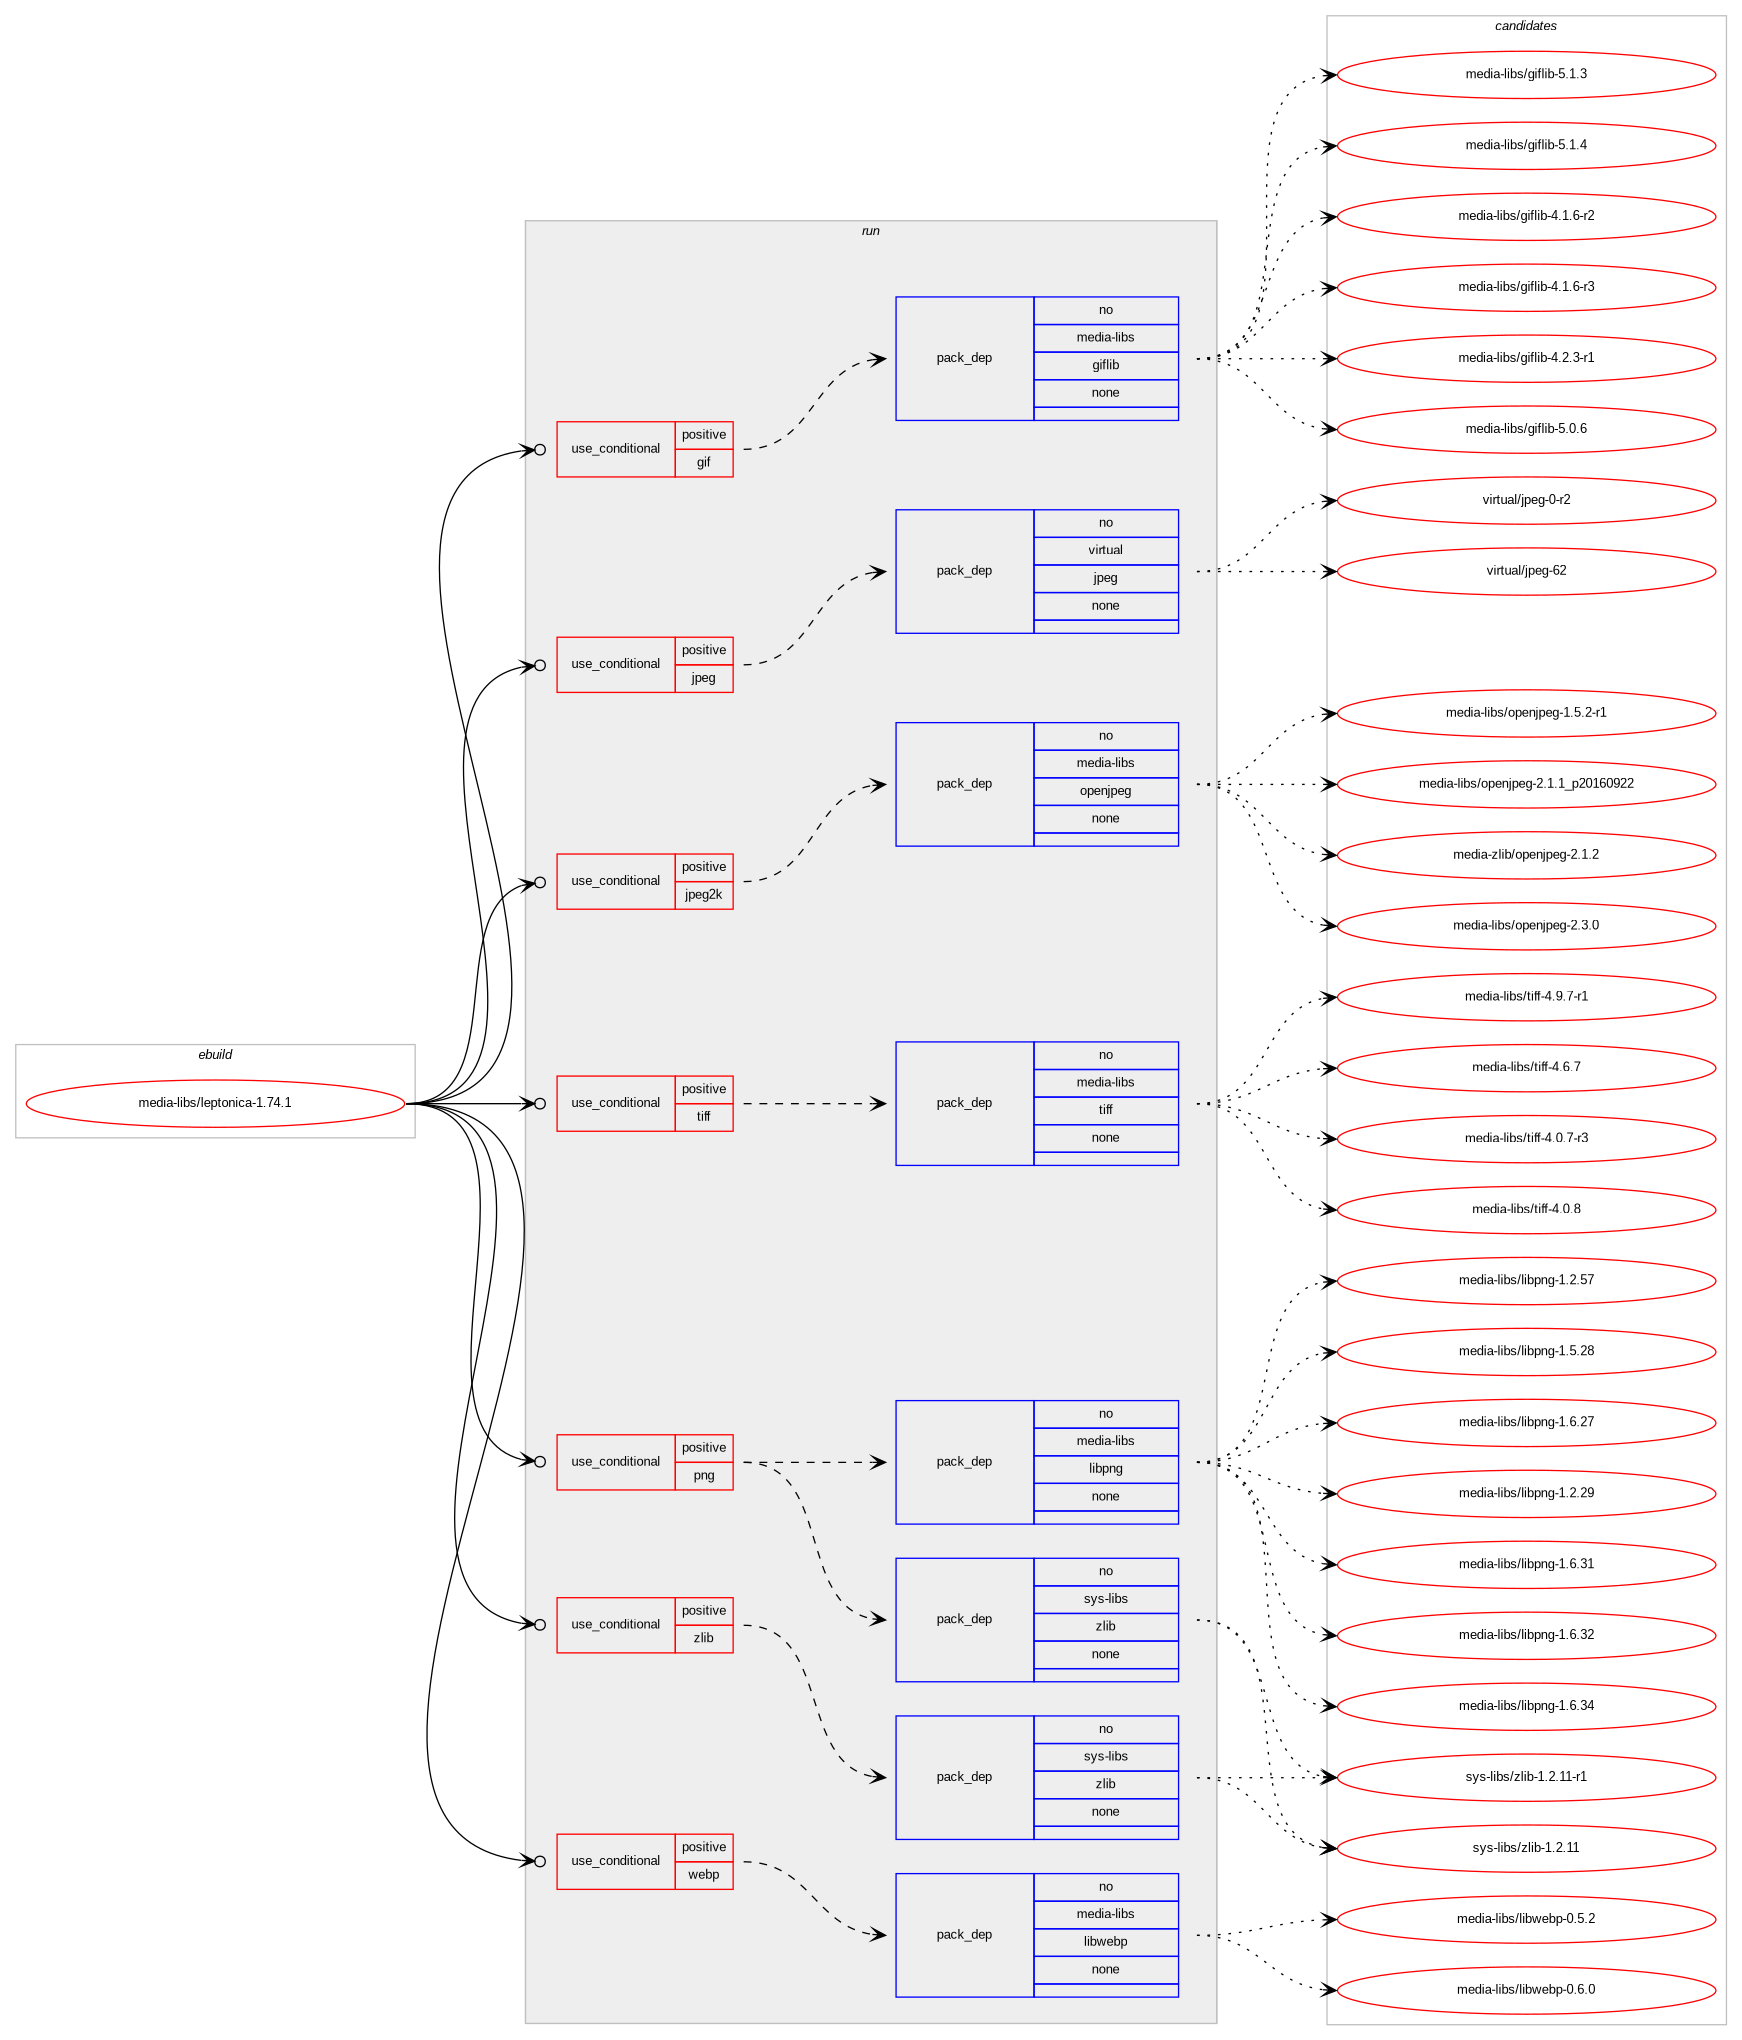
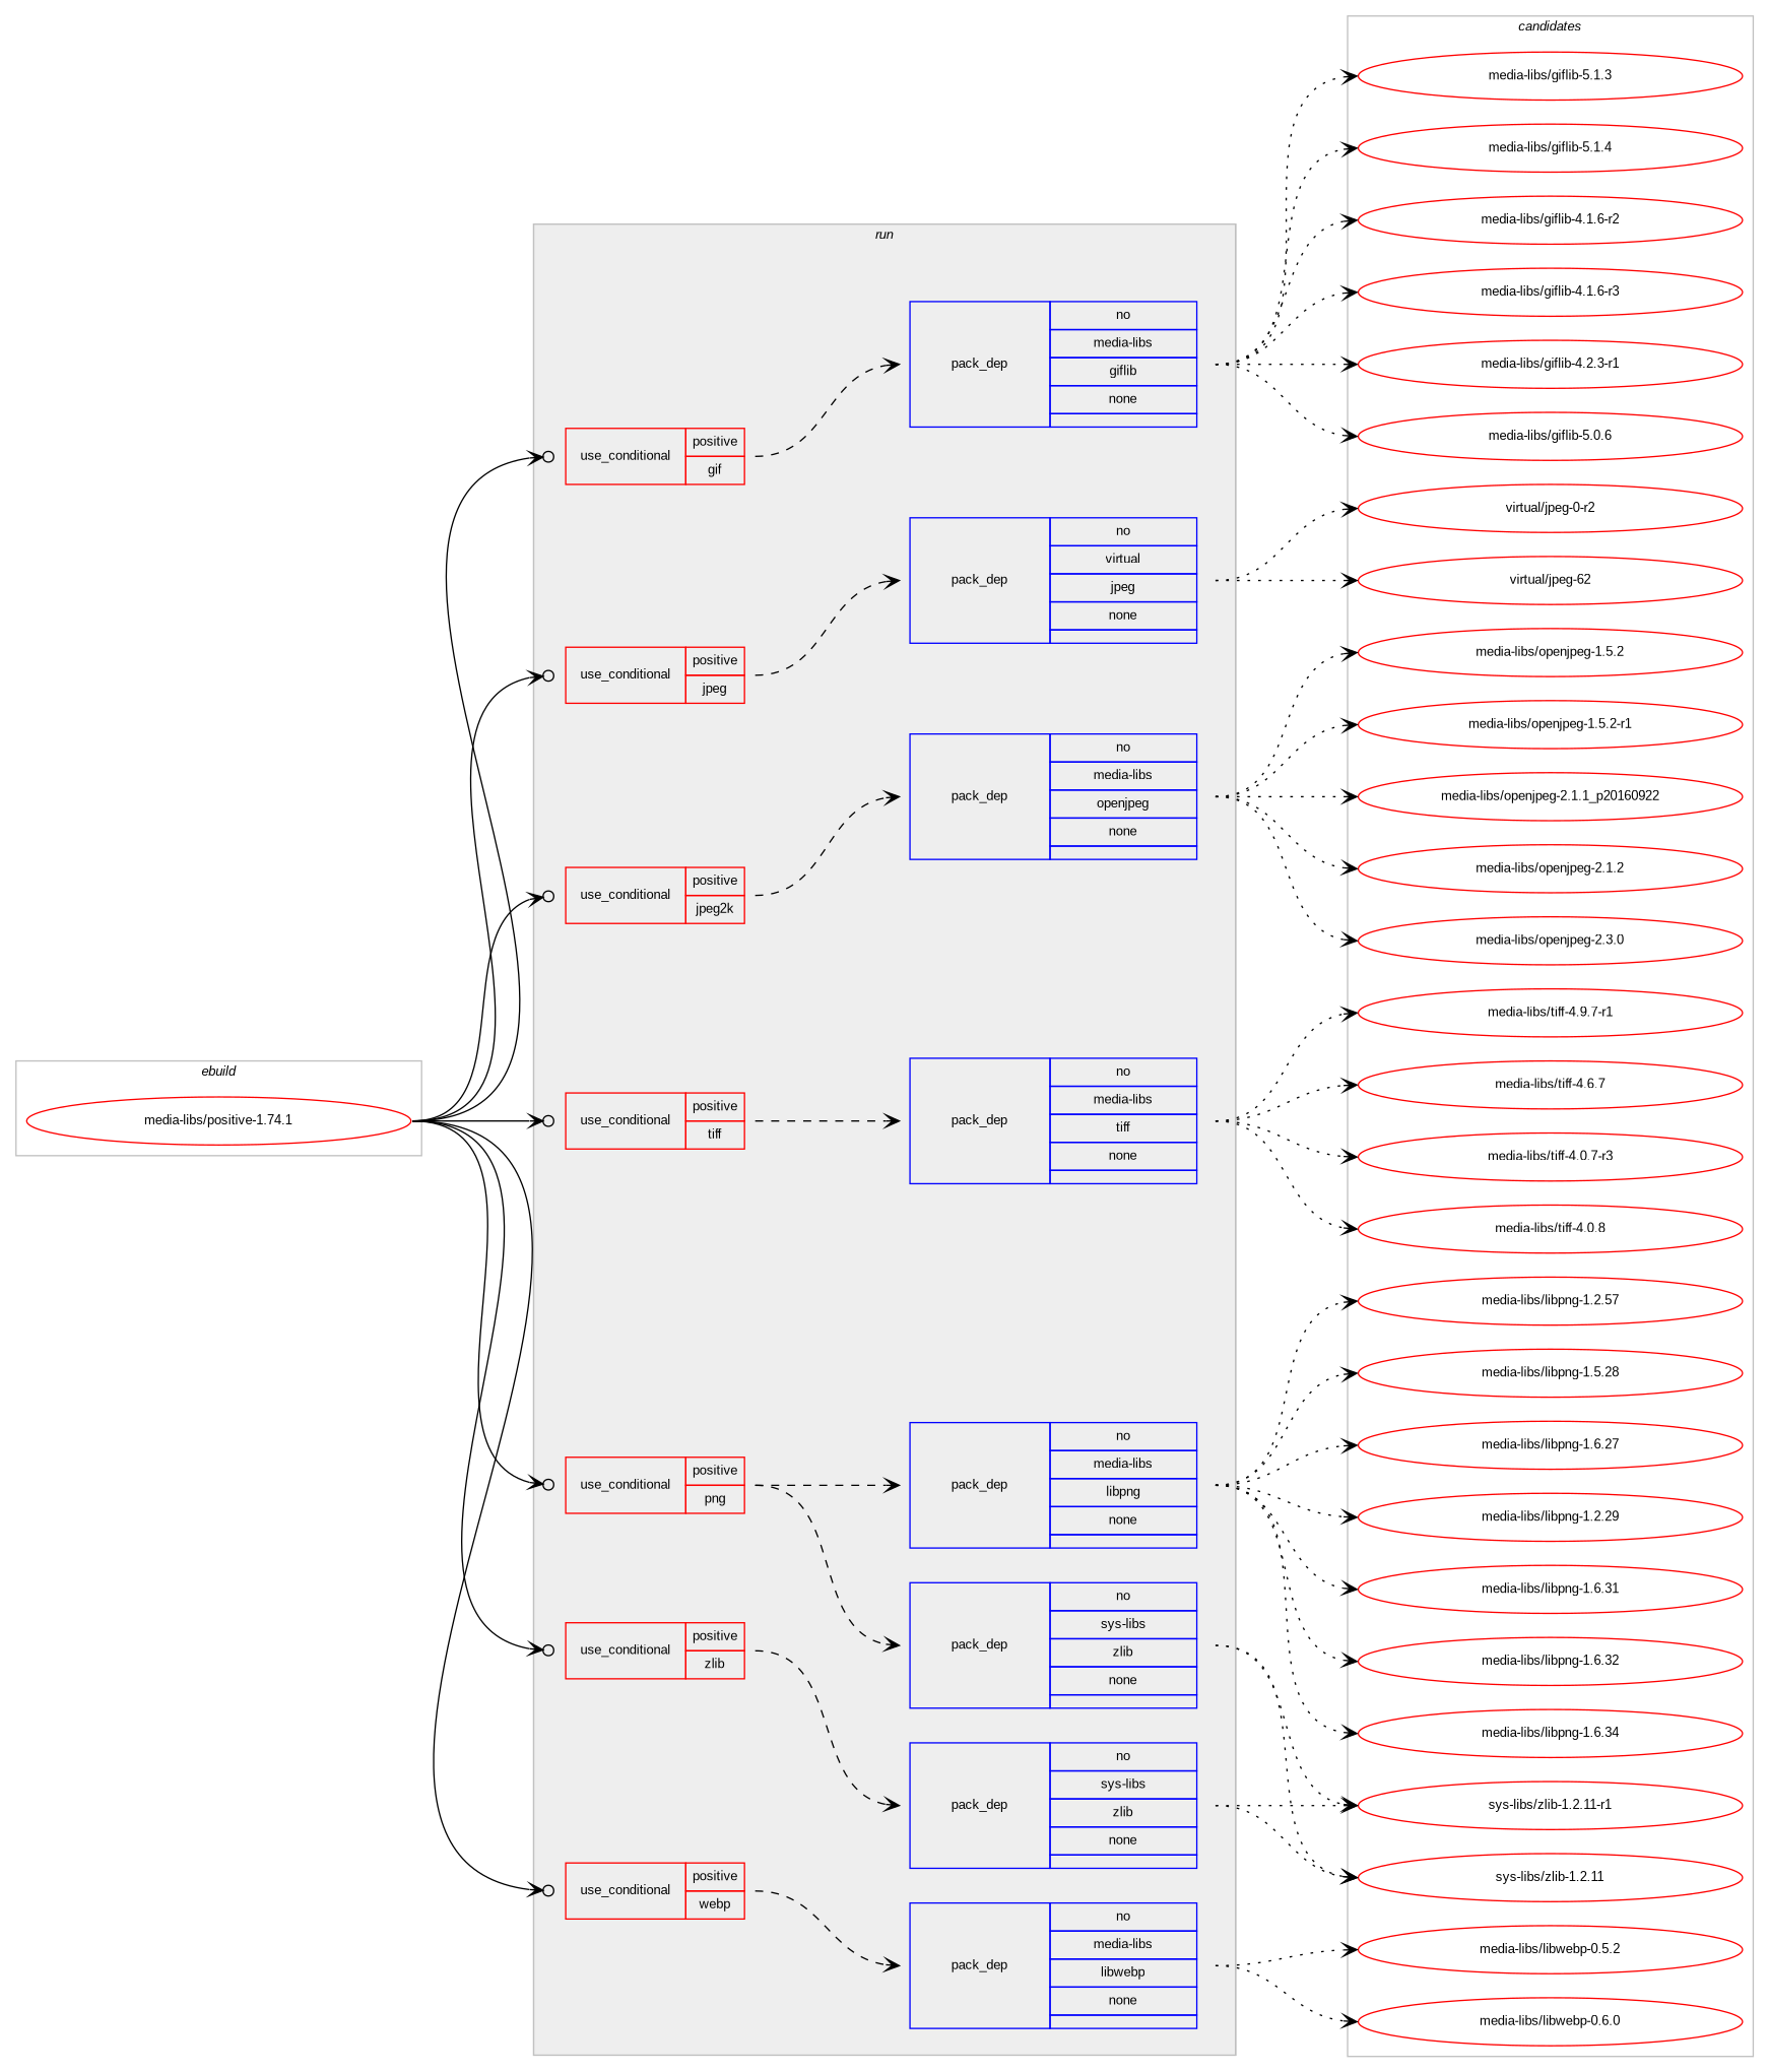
  digraph {
    compound=true
    concentrate=true
    fontname="Liberation Sans"
    fontsize=10
    newrank=true
    rankdir=LR
    ranksep=1.5
    node [color=red fontname="Liberation Sans" fontsize=10]
    edge [arrowhead=vee fontname="Liberation Sans" headport=w style=dotted tailport=e weight=100]
-   n1 [label="media-libs/leptonica-1.74.1" width=4]
+   n1 [label="media-libs/positive-1.74.1" width=4]
    n2 [color=blue label=<<TABLE BORDER="0" CELLBORDER="1" CELLSPACING="0" CELLPADDING="4" WIDTH="220"><TR><TD ROWSPAN="6" CELLPADDING="30">pack_dep</TD></TR><TR><TD WIDTH="110">no</TD></TR><TR><TD>media-libs</TD></TR><TR><TD>giflib</TD></TR><TR><TD>none</TD></TR><TR><TD></TD></TR></TABLE>> shape=none]
    n3 [label=<<TABLE BORDER="0" CELLBORDER="1" CELLSPACING="0" CELLPADDING="4"><TR><TD ROWSPAN="3" CELLPADDING="10">use_conditional</TD></TR><TR><TD>positive</TD></TR><TR><TD>gif</TD></TR></TABLE>> shape=none]
    n4 [color=blue label=<<TABLE BORDER="0" CELLBORDER="1" CELLSPACING="0" CELLPADDING="4" WIDTH="220"><TR><TD ROWSPAN="6" CELLPADDING="30">pack_dep</TD></TR><TR><TD WIDTH="110">no</TD></TR><TR><TD>virtual</TD></TR><TR><TD>jpeg</TD></TR><TR><TD>none</TD></TR><TR><TD></TD></TR></TABLE>> shape=none]
    n5 [label=<<TABLE BORDER="0" CELLBORDER="1" CELLSPACING="0" CELLPADDING="4"><TR><TD ROWSPAN="3" CELLPADDING="10">use_conditional</TD></TR><TR><TD>positive</TD></TR><TR><TD>jpeg</TD></TR></TABLE>> shape=none]
    n6 [color=blue label=<<TABLE BORDER="0" CELLBORDER="1" CELLSPACING="0" CELLPADDING="4" WIDTH="220"><TR><TD ROWSPAN="6" CELLPADDING="30">pack_dep</TD></TR><TR><TD WIDTH="110">no</TD></TR><TR><TD>media-libs</TD></TR><TR><TD>openjpeg</TD></TR><TR><TD>none</TD></TR><TR><TD></TD></TR></TABLE>> shape=none]
    n7 [label=<<TABLE BORDER="0" CELLBORDER="1" CELLSPACING="0" CELLPADDING="4"><TR><TD ROWSPAN="3" CELLPADDING="10">use_conditional</TD></TR><TR><TD>positive</TD></TR><TR><TD>jpeg2k</TD></TR></TABLE>> shape=none]
    n8 [color=blue label=<<TABLE BORDER="0" CELLBORDER="1" CELLSPACING="0" CELLPADDING="4" WIDTH="220"><TR><TD ROWSPAN="6" CELLPADDING="30">pack_dep</TD></TR><TR><TD WIDTH="110">no</TD></TR><TR><TD>media-libs</TD></TR><TR><TD>libpng</TD></TR><TR><TD>none</TD></TR><TR><TD></TD></TR></TABLE>> shape=none]
    n9 [color=blue label=<<TABLE BORDER="0" CELLBORDER="1" CELLSPACING="0" CELLPADDING="4" WIDTH="220"><TR><TD ROWSPAN="6" CELLPADDING="30">pack_dep</TD></TR><TR><TD WIDTH="110">no</TD></TR><TR><TD>sys-libs</TD></TR><TR><TD>zlib</TD></TR><TR><TD>none</TD></TR><TR><TD></TD></TR></TABLE>> shape=none]
    n10 [label=<<TABLE BORDER="0" CELLBORDER="1" CELLSPACING="0" CELLPADDING="4"><TR><TD ROWSPAN="3" CELLPADDING="10">use_conditional</TD></TR><TR><TD>positive</TD></TR><TR><TD>png</TD></TR></TABLE>> shape=none]
    n11 [color=blue label=<<TABLE BORDER="0" CELLBORDER="1" CELLSPACING="0" CELLPADDING="4" WIDTH="220"><TR><TD ROWSPAN="6" CELLPADDING="30">pack_dep</TD></TR><TR><TD WIDTH="110">no</TD></TR><TR><TD>media-libs</TD></TR><TR><TD>tiff</TD></TR><TR><TD>none</TD></TR><TR><TD></TD></TR></TABLE>> shape=none]
    n12 [label=<<TABLE BORDER="0" CELLBORDER="1" CELLSPACING="0" CELLPADDING="4"><TR><TD ROWSPAN="3" CELLPADDING="10">use_conditional</TD></TR><TR><TD>positive</TD></TR><TR><TD>tiff</TD></TR></TABLE>> shape=none]
    n13 [color=blue label=<<TABLE BORDER="0" CELLBORDER="1" CELLSPACING="0" CELLPADDING="4" WIDTH="220"><TR><TD ROWSPAN="6" CELLPADDING="30">pack_dep</TD></TR><TR><TD WIDTH="110">no</TD></TR><TR><TD>media-libs</TD></TR><TR><TD>libwebp</TD></TR><TR><TD>none</TD></TR><TR><TD></TD></TR></TABLE>> shape=none]
    n14 [label=<<TABLE BORDER="0" CELLBORDER="1" CELLSPACING="0" CELLPADDING="4"><TR><TD ROWSPAN="3" CELLPADDING="10">use_conditional</TD></TR><TR><TD>positive</TD></TR><TR><TD>webp</TD></TR></TABLE>> shape=none]
    n15 [color=blue label=<<TABLE BORDER="0" CELLBORDER="1" CELLSPACING="0" CELLPADDING="4" WIDTH="220"><TR><TD ROWSPAN="6" CELLPADDING="30">pack_dep</TD></TR><TR><TD WIDTH="110">no</TD></TR><TR><TD>sys-libs</TD></TR><TR><TD>zlib</TD></TR><TR><TD>none</TD></TR><TR><TD></TD></TR></TABLE>> shape=none]
    n16 [label=<<TABLE BORDER="0" CELLBORDER="1" CELLSPACING="0" CELLPADDING="4"><TR><TD ROWSPAN="3" CELLPADDING="10">use_conditional</TD></TR><TR><TD>positive</TD></TR><TR><TD>zlib</TD></TR></TABLE>> shape=none]
    n17 [label="media-libs/giflib-4.1.6-r2" width=4]
    n18 [label="media-libs/giflib-4.1.6-r3" width=4]
    n19 [label="media-libs/giflib-4.2.3-r1" width=4]
    n20 [label="media-libs/giflib-5.0.6" width=4]
    n21 [label="media-libs/giflib-5.1.3" width=4]
    n22 [label="media-libs/giflib-5.1.4" width=4]
    n23 [label="virtual/jpeg-0-r2" width=4]
    n24 [label="virtual/jpeg-62" width=4]
+   n25 [label="media-libs/openjpeg-1.5.2" width=4]
    n26 [label="media-libs/openjpeg-1.5.2-r1" width=4]
    n27 [label="media-libs/openjpeg-2.1.1_p20160922" width=4]
-   n28 [label="media-zlib/openjpeg-2.1.2" width=4]
+   n28 [label="media-libs/openjpeg-2.1.2" width=4]
    n29 [label="media-libs/openjpeg-2.3.0" width=4]
    n30 [label="media-libs/libpng-1.2.57" width=4]
    n31 [label="media-libs/libpng-1.5.28" width=4]
    n32 [label="media-libs/libpng-1.6.27" width=4]
    n33 [label="media-libs/libpng-1.2.29" width=4]
    n34 [label="media-libs/libpng-1.6.31" width=4]
    n35 [label="media-libs/libpng-1.6.32" width=4]
    n36 [label="media-libs/libpng-1.6.34" width=4]
    n37 [label="sys-libs/zlib-1.2.11" width=4]
    n38 [label="sys-libs/zlib-1.2.11-r1" width=4]
    n39 [label="media-libs/tiff-4.9.7-r1" width=4]
    n40 [label="media-libs/tiff-4.6.7" width=4]
    n41 [label="media-libs/tiff-4.0.7-r3" width=4]
    n42 [label="media-libs/tiff-4.0.8" width=4]
    n43 [label="media-libs/libwebp-0.5.2" width=4]
    n44 [label="media-libs/libwebp-0.6.0" width=4]
    subgraph cluster_1 {
      color=gray
      label=<<i>ebuild</i>>
      rank=same
      n1
    }
    subgraph cluster_2 {
      color=gray
      label=<<i>dependencies</i>>
      subgraph cluster_3 {
        color=gray
        fillcolor="#eeeeee"
        label=<<i>compile</i>>
        style=filled
      }
      subgraph cluster_4 {
        color=gray
        fillcolor="#eeeeee"
        label=<<i>compile and run</i>>
        style=filled
        subgraph sub_5 {
          color=gray
          fillcolor="#eeeeee"
          label=<<i>compile and run</i>>
          style=filled
          n3
          subgraph sub_6 {
            color=gray
            fillcolor="#eeeeee"
            label=<<i>compile and run</i>>
            style=filled
            n2
          }
        }
        subgraph sub_7 {
          color=gray
          fillcolor="#eeeeee"
          label=<<i>compile and run</i>>
          style=filled
          n5
          subgraph sub_8 {
            color=gray
            fillcolor="#eeeeee"
            label=<<i>compile and run</i>>
            style=filled
            n4
          }
        }
        subgraph sub_9 {
          color=gray
          fillcolor="#eeeeee"
          label=<<i>compile and run</i>>
          style=filled
          n7
          subgraph sub_10 {
            color=gray
            fillcolor="#eeeeee"
            label=<<i>compile and run</i>>
            style=filled
            n6
          }
        }
        subgraph sub_11 {
          color=gray
          fillcolor="#eeeeee"
          label=<<i>compile and run</i>>
          style=filled
          n10
          subgraph sub_12 {
            color=gray
            fillcolor="#eeeeee"
            label=<<i>compile and run</i>>
            style=filled
            n8
          }
          subgraph sub_13 {
            color=gray
            fillcolor="#eeeeee"
            label=<<i>compile and run</i>>
            style=filled
            n9
          }
        }
        subgraph sub_14 {
          color=gray
          fillcolor="#eeeeee"
          label=<<i>compile and run</i>>
          style=filled
          n12
          subgraph sub_15 {
            color=gray
            fillcolor="#eeeeee"
            label=<<i>compile and run</i>>
            style=filled
            n11
          }
        }
        subgraph sub_16 {
          color=gray
          fillcolor="#eeeeee"
          label=<<i>compile and run</i>>
          style=filled
          n14
          subgraph sub_17 {
            color=gray
            fillcolor="#eeeeee"
            label=<<i>compile and run</i>>
            style=filled
            n13
          }
        }
        subgraph sub_18 {
          color=gray
          fillcolor="#eeeeee"
          label=<<i>compile and run</i>>
          style=filled
          n16
          subgraph sub_19 {
            color=gray
            fillcolor="#eeeeee"
            label=<<i>compile and run</i>>
            style=filled
            n15
          }
        }
      }
      subgraph cluster_20 {
        color=gray
        fillcolor="#eeeeee"
        label=<<i>run</i>>
        style=filled
      }
    }
    subgraph cluster_21 {
      color=gray
      label=<<i>candidates</i>>
      rank=same
      subgraph sub_22 {
        color=black
        label=<<i>candidates</i>>
        nodesep=1
        rank=same
        n17
        n18
        n19
        n20
        n21
        n22
      }
      subgraph sub_23 {
        color=black
        label=<<i>candidates</i>>
        nodesep=1
        rank=same
        n23
        n24
      }
      subgraph sub_24 {
        color=black
        label=<<i>candidates</i>>
        nodesep=1
        rank=same
+       n25
        n26
        n27
        n28
        n29
      }
      subgraph sub_25 {
        color=black
        label=<<i>candidates</i>>
        nodesep=1
        rank=same
        n30
        n31
        n32
        n33
        n34
        n35
        n36
      }
      subgraph sub_26 {
        color=black
        label=<<i>candidates</i>>
        nodesep=1
        rank=same
        n37
        n38
      }
      subgraph sub_27 {
        color=black
        label=<<i>candidates</i>>
        nodesep=1
        rank=same
        n39
        n40
        n41
        n42
      }
      subgraph sub_28 {
        color=black
        label=<<i>candidates</i>>
        nodesep=1
        rank=same
        n43
        n44
      }
      subgraph sub_29 {
        color=black
        label=<<i>candidates</i>>
        nodesep=1
        rank=same
        n37
        n38
      }
    }
    n1 -> n3 [arrowhead=odotvee style=solid weight=20]
    n1 -> n5 [arrowhead=odotvee style=solid weight=20]
    n1 -> n7 [arrowhead=odotvee style=solid weight=20]
    n1 -> n10 [arrowhead=odotvee style=solid weight=20]
    n1 -> n12 [arrowhead=odotvee style=solid weight=20]
    n1 -> n14 [arrowhead=odotvee style=solid weight=20]
    n1 -> n16 [arrowhead=odotvee style=solid weight=20]
    n2 -> n17
    n2 -> n18
    n2 -> n19
    n2 -> n20
    n2 -> n21
    n2 -> n22
    n3 -> n2 [style=dashed weight=20]
    n4 -> n23
    n4 -> n24
    n5 -> n4 [style=dashed weight=20]
+   n6 -> n25
    n6 -> n26
    n6 -> n27
    n6 -> n28
    n6 -> n29
    n7 -> n6 [style=dashed weight=20]
    n8 -> n30
    n8 -> n31
    n8 -> n32
    n8 -> n33
    n8 -> n34
    n8 -> n35
    n8 -> n36
    n9 -> n37
    n9 -> n38
    n10 -> n8 [style=dashed weight=20]
    n10 -> n9 [style=dashed weight=20]
    n11 -> n39
    n11 -> n40
    n11 -> n41
    n11 -> n42
    n12 -> n11 [style=dashed weight=20]
    n13 -> n43
    n13 -> n44
    n14 -> n13 [style=dashed weight=20]
    n15 -> n37
    n15 -> n38
    n16 -> n15 [style=dashed weight=20]
  }
